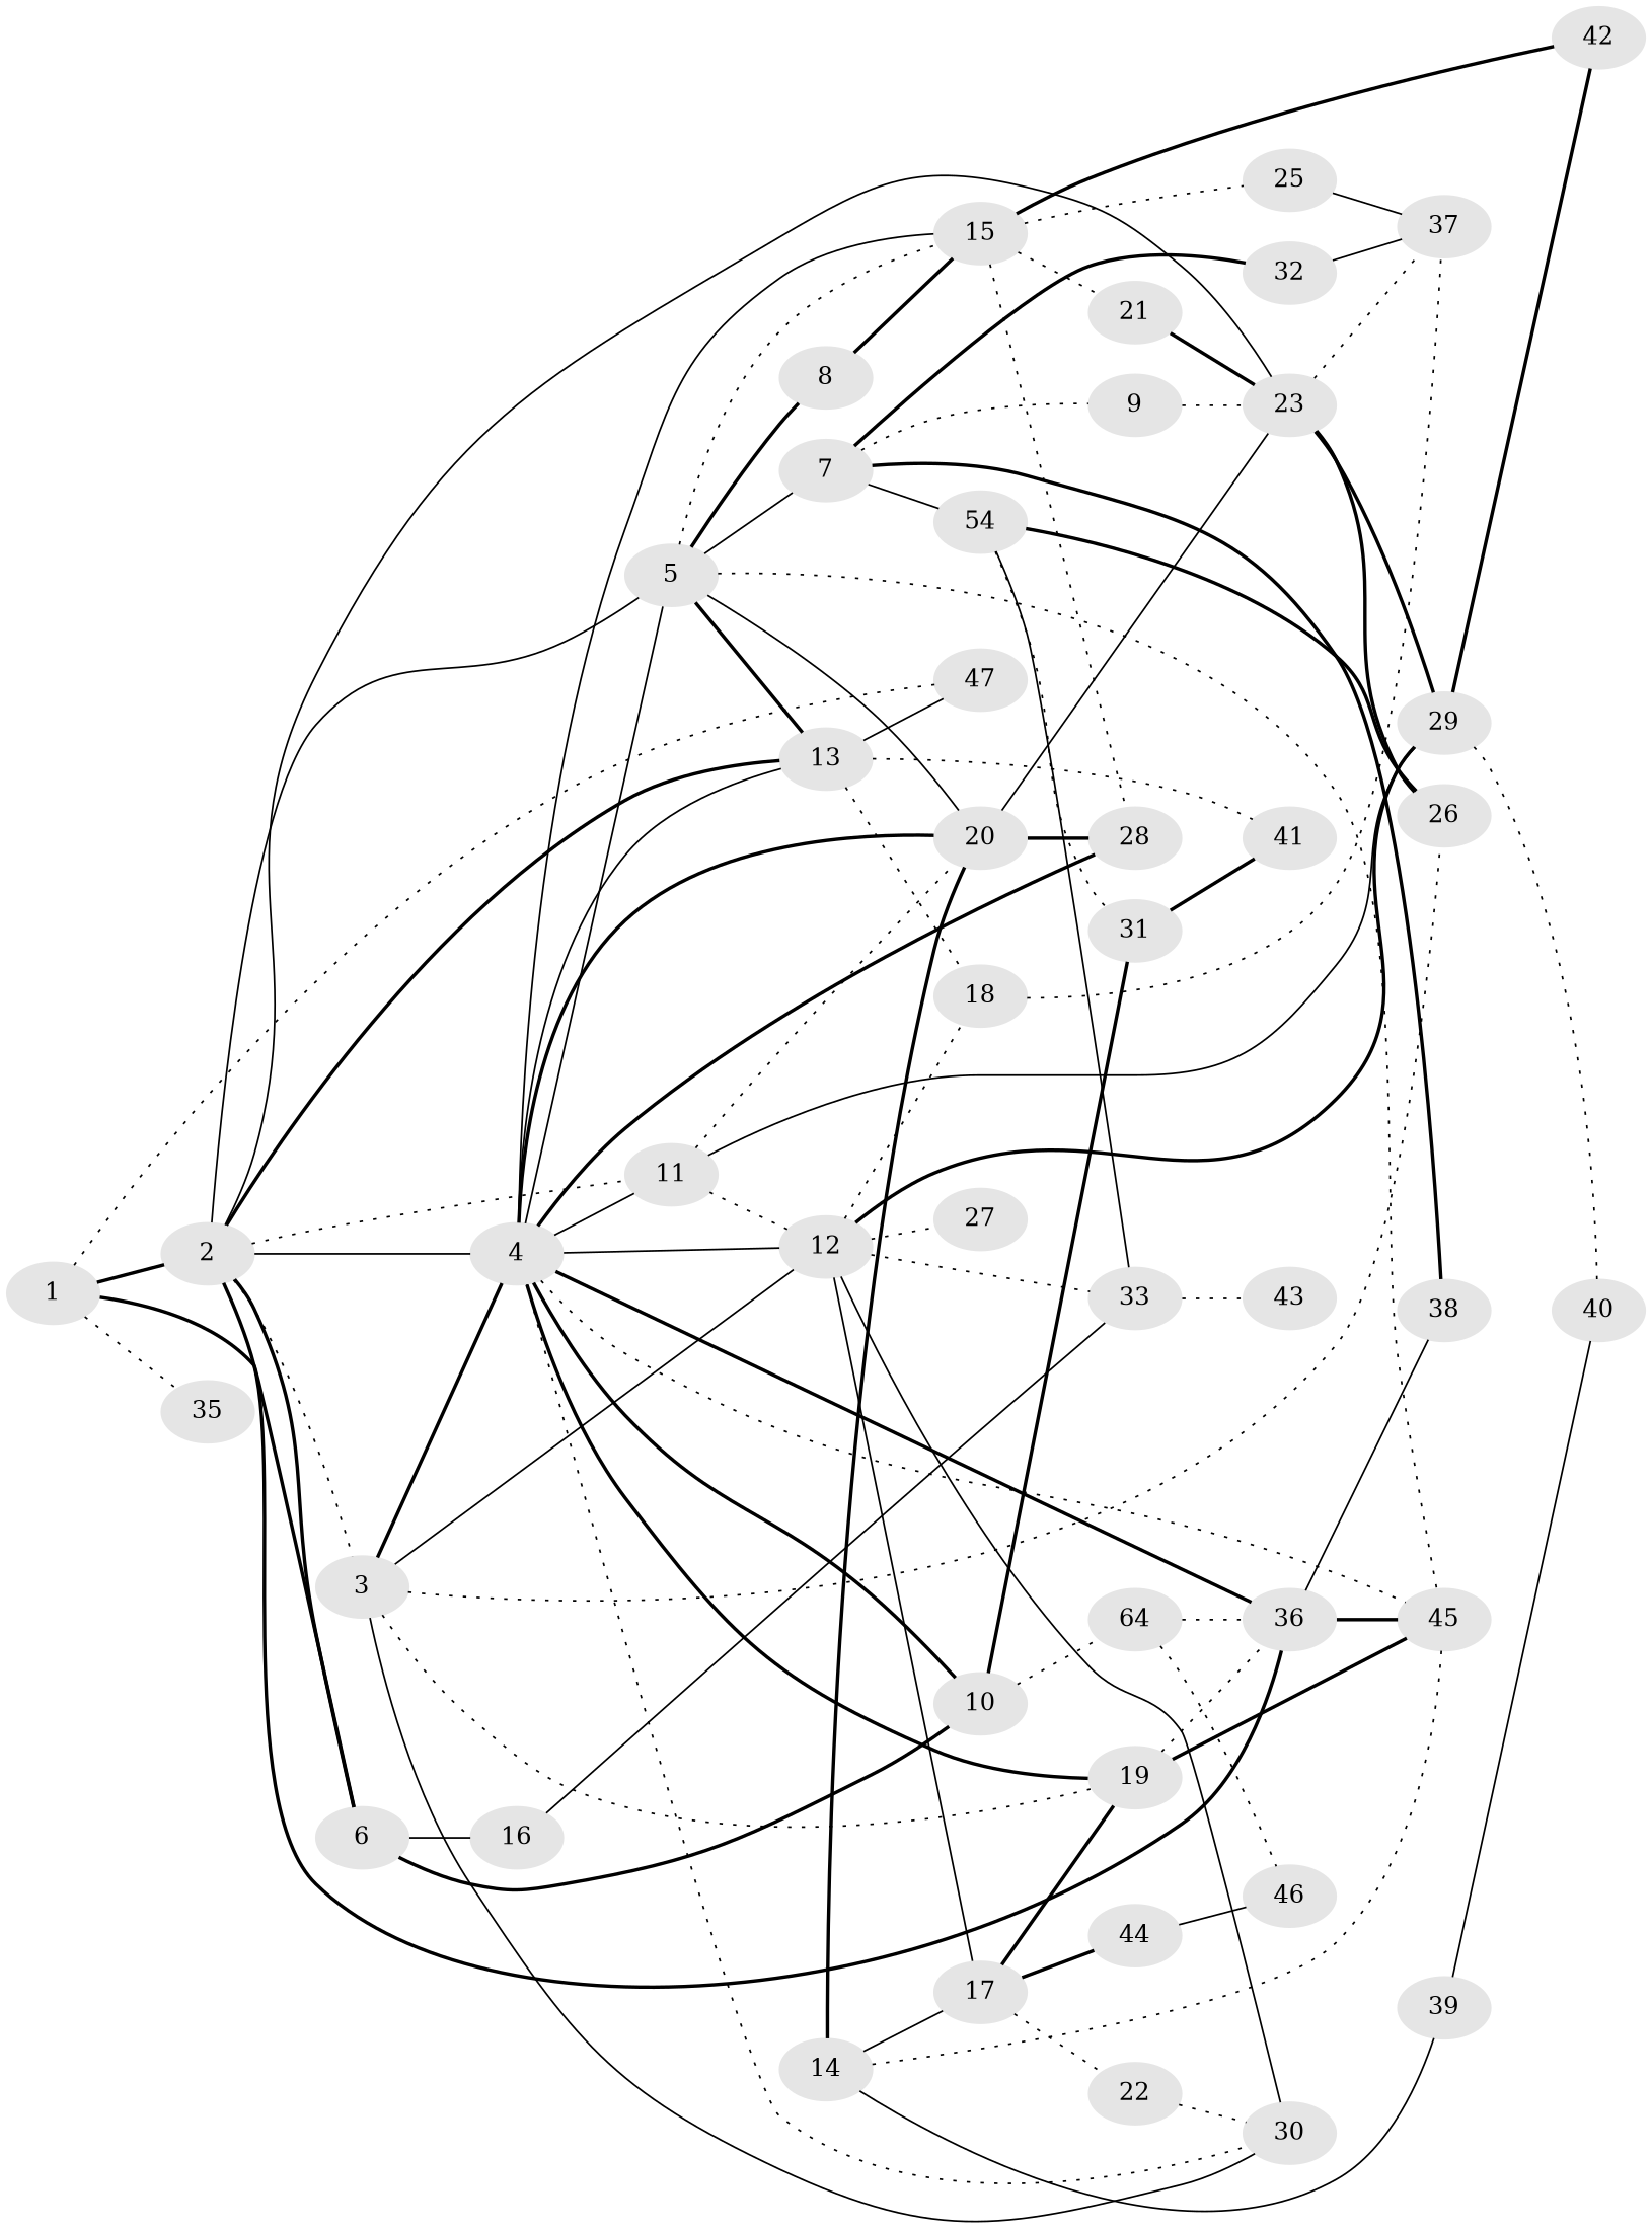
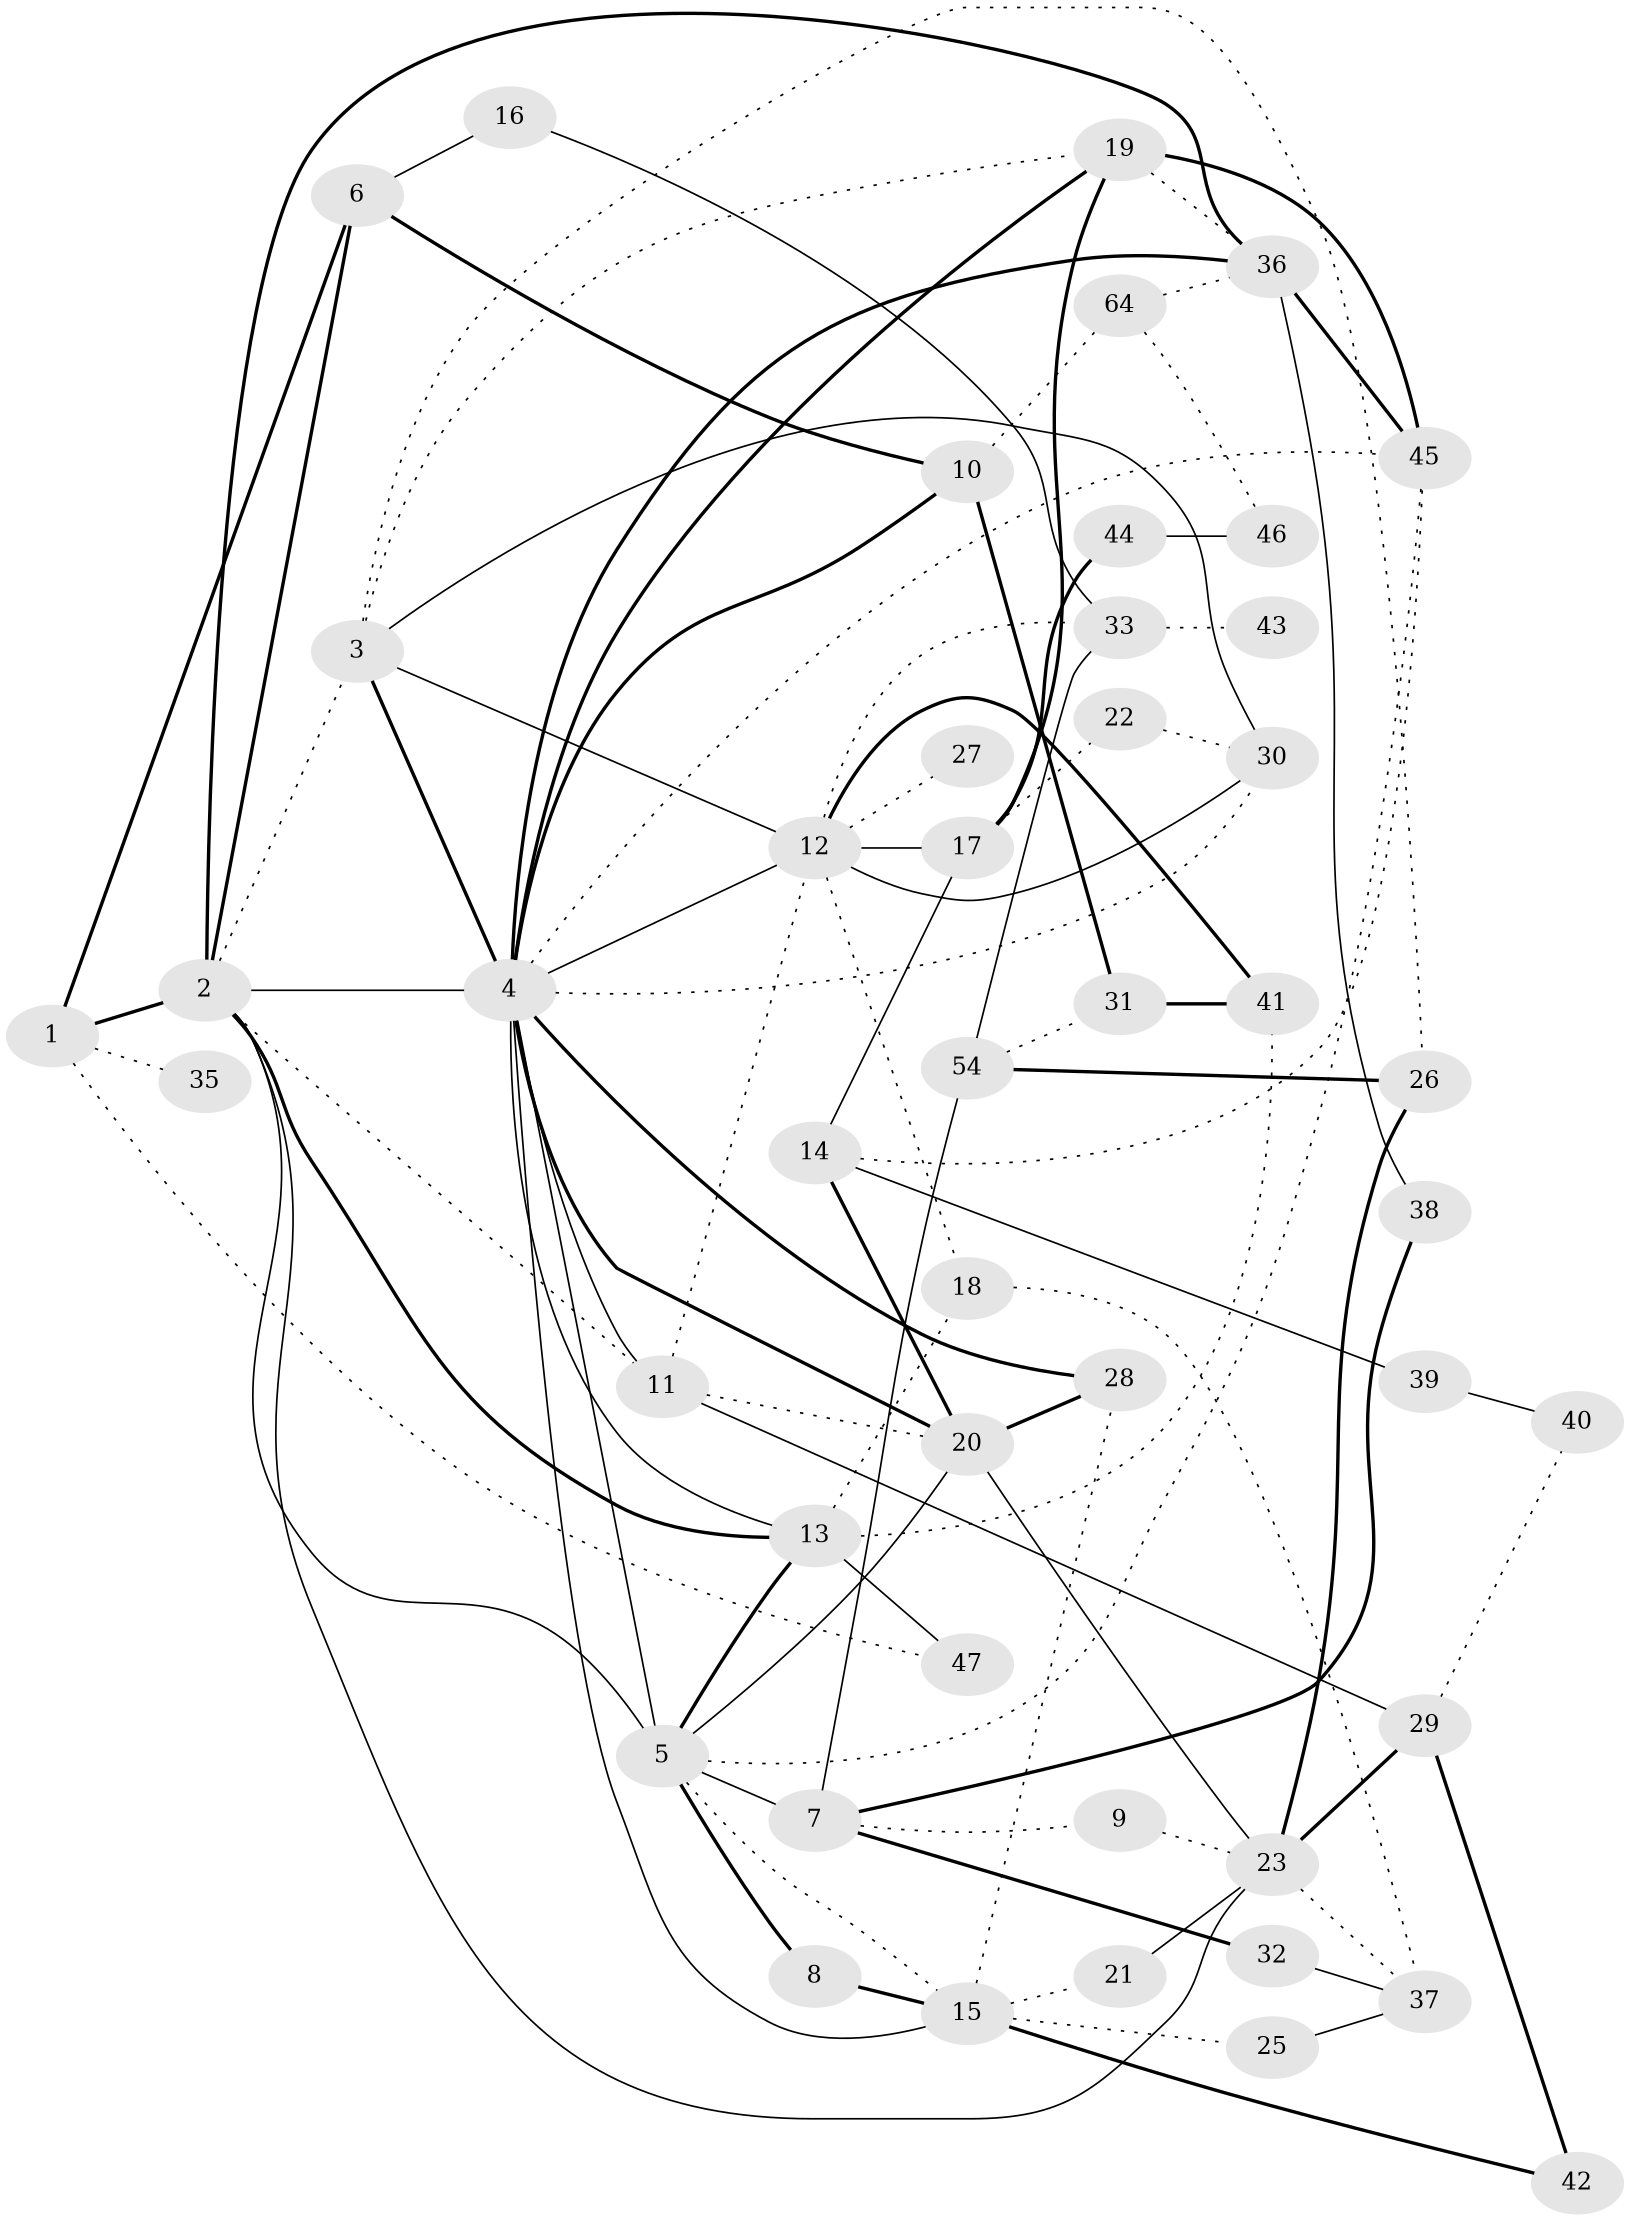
  graph {
    rankdir=LR
    node [color=gray90 style=filled]
    edge [style=dotted weight=1.0]
    1
    2
    6
    35
    47
    3
    4
    5
    11
    13
    23
    36
    10
    16
    12
    19
    26
    30
    15
    20
    28
    45
    7
    8
    29
    18
    41
    37
    38
    17
    27
    33
    31
    n34 [label=64]
    14
    39
    21
    25
    42
    9
    n41 [label=54]
    32
    46
    40
    22
    44
    43
    1 -- 2 [style=bold]
    1 -- 6 [style=bold]
    1 -- 35
    1 -- 47
    2 -- 6 [style=bold]
    2 -- 3 [weight=2.0]
    2 -- 4 [style=solid]
    2 -- 5 [style=solid]
    2 -- 11
    2 -- 13 [style=bold]
    2 -- 23 [style=solid]
    2 -- 36 [style=bold]
    6 -- 10 [style=bold]
    6 -- 16 [style=solid weight=2.0]
    3 -- 4 [style=bold]
    3 -- 12 [style=solid]
    3 -- 19
    3 -- 26
    3 -- 30 [style=solid]
    4 -- 5 [style=solid]
    4 -- 11 [style=solid]
    4 -- 13 [style=solid]
    4 -- 36 [style=bold]
    4 -- 10 [style=bold]
    4 -- 12 [style=solid]
    4 -- 19 [style=bold]
    4 -- 30
    4 -- 15 [style=solid]
    4 -- 20 [style=bold]
    4 -- 28 [style=bold]
    4 -- 45
    5 -- 13 [style=bold]
    5 -- 15 [weight=2.0]
    5 -- 20 [style=solid weight=2.0]
    5 -- 45
    5 -- 7 [style=solid]
    5 -- 8 [style=bold]
    11 -- 12
    11 -- 20
    11 -- 29 [style=solid]
    13 -- 47 [style=solid]
    13 -- 18
    13 -- 41
    23 -- 26 [style=bold]
    23 -- 29 [style=bold]
    23 -- 37
    36 -- 45 [style=bold]
    36 -- 38 [style=solid]
    10 -- 31 [style=bold]
    10 -- n34 [weight=2.0]
    16 -- 33 [style=solid]
    12 -- 30 [style=solid]
-   12 -- 29 [style=bold]
+   12 -- 41 [style=bold]
    12 -- 18
    12 -- 17 [style=solid]
    12 -- 27
    12 -- 33
    19 -- 36
    19 -- 45 [style=bold]
    15 -- 28
    15 -- 21
    15 -- 25
    15 -- 42 [style=bold weight=2.0]
    20 -- 23 [style=solid]
    20 -- 28 [style=bold weight=2.0]
    7 -- 38 [style=bold]
    7 -- 9
    7 -- n41 [style=solid]
    7 -- 32 [style=bold]
    8 -- 15 [style=bold]
    29 -- 42 [style=bold]
    29 -- 40
    18 -- 37
    17 -- 19 [style=bold]
    17 -- 22
    17 -- 44 [style=bold]
    33 -- 43
    31 -- 41 [style=bold]
    n34 -- 36
    n34 -- 46
    14 -- 20 [style=bold]
    14 -- 45
    14 -- 17 [style=solid]
    14 -- 39 [style=solid]
    39 -- 40 [style=solid]
-   21 -- 23 [style=bold]
+   21 -- 23 [style=solid]
    25 -- 37 [style=solid weight=3.0]
    9 -- 23
    n41 -- 26 [style=bold]
    n41 -- 33 [style=solid]
    n41 -- 31
    32 -- 37 [style=solid]
    22 -- 30
    44 -- 46 [style=solid]
  }
